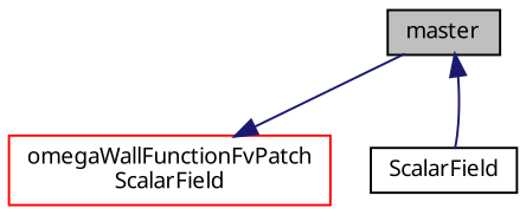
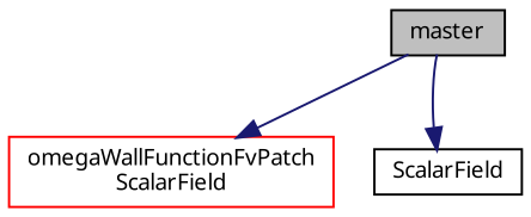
  digraph {
    fontname="Noto Sans"
    rankdir=TB
    node [color=black fontname="Noto Sans" fontsize=10 shape=record]
    edge [color=midnightblue fontname="Noto Sans" fontsize=10 labelfontname=Helvetica labelfontsize=10 style=solid]
    n1 [fillcolor=grey75 fontcolor=black height=0.2 label=master style=filled width=0.4]
    n2 [color=red height=0.2 label="omegaWallFunctionFvPatch\lScalarField" width=0.4]
    n3 [height=0.2 label=ScalarField width=0.4]
    n1 -> n2
-   n3 -> n1
+   n1 -> n3
  }
